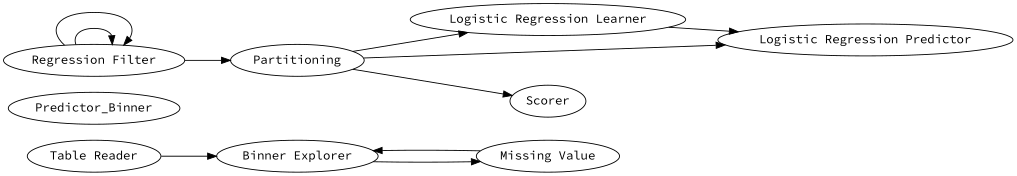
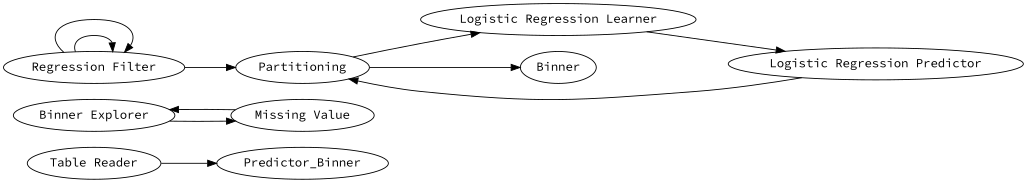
  digraph {
    fontname="Source Code Pro"
    rankdir=LR
    node [fontname="Source Code Pro"]
    edge [fontname="Source Code Pro"]
    n1 [label="Table Reader"]
    n2 [label="Binner Explorer"]
    n3 [label="Missing Value"]
    n4 [label=Predictor_Binner]
    n5 [label="Regression Filter"]
    n6 [label=Partitioning]
    n7 [label="Logistic Regression Learner"]
    n8 [label="Logistic Regression Predictor"]
-   n9 [label=Scorer]
-   n1 -> n2
+   n9 [label=Binner]
+   n1 -> n4
    n2 -> n3
    n3 -> n2
    n5 -> n5
    n5 -> n5
    n5 -> n6
    n6 -> n7
-   n6 -> n8
+   n8 -> n6
    n6 -> n9
    n7 -> n8
  }
